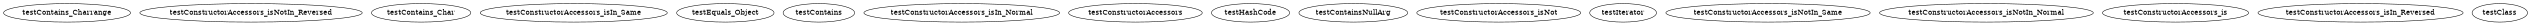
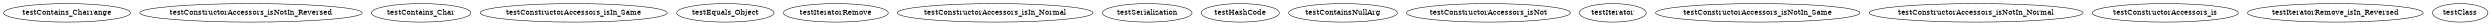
  digraph {
    testContains_Charrange
    testConstructorAccessors_isNotIn_Reversed
    testContains_Char
    testConstructorAccessors_isIn_Same
    testEquals_Object
-   testIteratorRemove [label=testContains]
+   testIteratorRemove
    testConstructorAccessors_isIn_Normal
-   testSerialization [label=testConstructorAccessors]
+   testSerialization
    testHashCode
    testContainsNullArg
    testConstructorAccessors_isNot
    testIterator
    testConstructorAccessors_isNotIn_Same
    testConstructorAccessors_isNotIn_Normal
    testConstructorAccessors_is
-   testConstructorAccessors_isIn_Reversed
+   testConstructorAccessors_isIn_Reversed [label=testIteratorRemove_isIn_Reversed]
    testClass
  }
